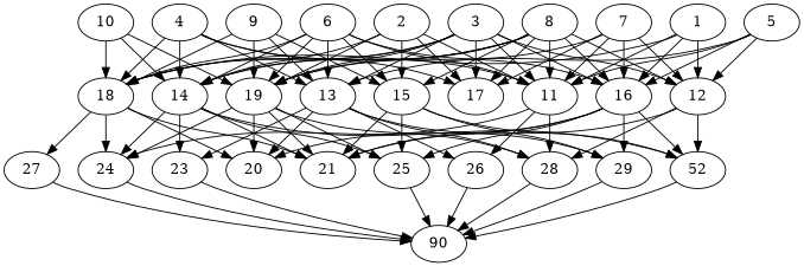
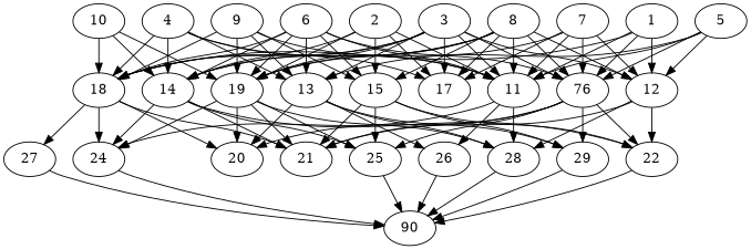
  digraph {
    node [alpha=0.01]
    1 [alpha=0.02 expect_size=37830656]
    11 [alpha=0.12 expect_size=14359552]
    12 [expect_size=19076096]
-   16 [alpha=0.06 expect_size=51466240]
+   16 [alpha=0.06 expect_size=51466240 label=76]
    18 [alpha=0.07 expect_size=7542784]
    24 [alpha=0.02 expect_size=40303616]
    26 [alpha=0.00 expect_size=14092288]
    28 [alpha=0.16 expect_size=51032064]
    21 [alpha=0.02 expect_size=45115392]
-   22 [alpha=0.03 expect_size=25899008 label=52]
+   22 [alpha=0.03 expect_size=25899008]
    20 [alpha=0.18 expect_size=28332032]
    29 [alpha=0.03 expect_size=19217408]
    25 [alpha=0.18 expect_size=42900480]
    27 [alpha=0.09 expect_size=27216896]
    n15 [alpha=0.20 expect_size=39769088 label=90]
    2 [alpha=0.15 expect_size=47215616]
    14 [expect_size=22386688]
    15 [alpha=0.08 expect_size=37876736]
    17 [alpha=0.10 expect_size=5998592]
    19 [alpha=0.09 expect_size=10151936]
-   23 [alpha=0.03 expect_size=28256256]
    3 [alpha=0.06 expect_size=49523712]
    13 [alpha=0.05 expect_size=7408640]
    4 [alpha=0.07 expect_size=48974848]
    5 [alpha=0.06 expect_size=45409280]
    6 [expect_size=21316608]
    7 [expect_size=20129792]
    8 [expect_size=49586176]
    9 [alpha=0.08 expect_size=50595840]
    10 [alpha=0.07 expect_size=27953152]
    1 -> 11
    1 -> 12
    1 -> 16
    1 -> 18
    11 -> 24
    11 -> 26
    11 -> 28
    12 -> 28
    12 -> 21
    12 -> 22
    16 -> 21
    16 -> 22
    16 -> 20
    16 -> 29
    16 -> 25
    18 -> 24
    18 -> 21
    18 -> 20
    18 -> 27
    24 -> n15
    26 -> n15
    28 -> n15
    22 -> n15
    29 -> n15
    25 -> n15
    27 -> n15
    2 -> 11
    2 -> 14
    2 -> 15
    2 -> 17
    2 -> 19
    14 -> 24
    14 -> 21
    14 -> 22
    14 -> 25
-   14 -> 23
    15 -> 21
    15 -> 22
    15 -> 29
    15 -> 25
    19 -> 24
    19 -> 28
    19 -> 21
    19 -> 20
    19 -> 25
-   23 -> n15
    3 -> 11
    3 -> 12
    3 -> 16
    3 -> 18
    3 -> 14
    3 -> 17
    3 -> 19
    3 -> 13
    13 -> 26
    13 -> 28
    13 -> 20
    13 -> 29
-   13 -> 23
    4 -> 11
    4 -> 18
    4 -> 14
    4 -> 17
    4 -> 13
    5 -> 11
    5 -> 12
    5 -> 16
    5 -> 13
    6 -> 11
    6 -> 16
    6 -> 18
    6 -> 14
    6 -> 15
    6 -> 19
    6 -> 13
    7 -> 11
    7 -> 12
    7 -> 16
    7 -> 17
    7 -> 19
    8 -> 11
    8 -> 12
    8 -> 16
    8 -> 18
    8 -> 14
    8 -> 15
    8 -> 17
    8 -> 19
+   9 -> 11
    9 -> 18
    9 -> 15
    9 -> 19
    9 -> 13
    10 -> 18
    10 -> 14
    10 -> 19
  }
